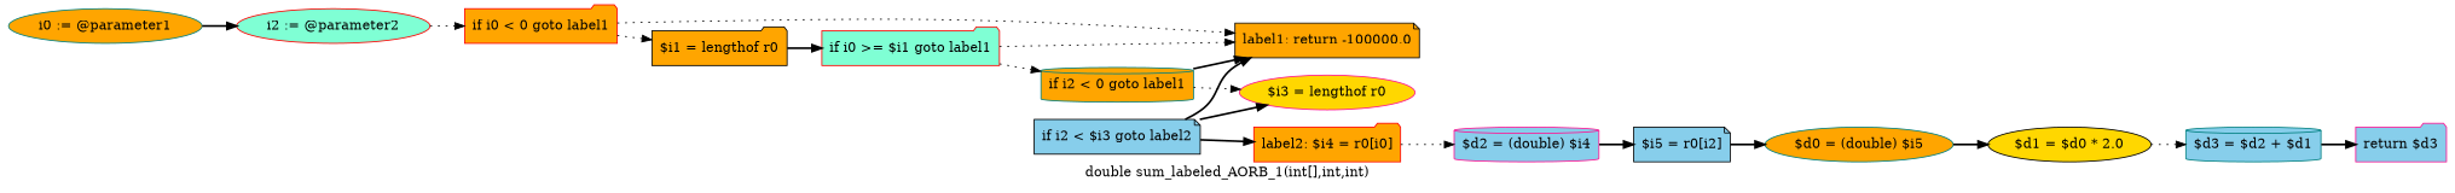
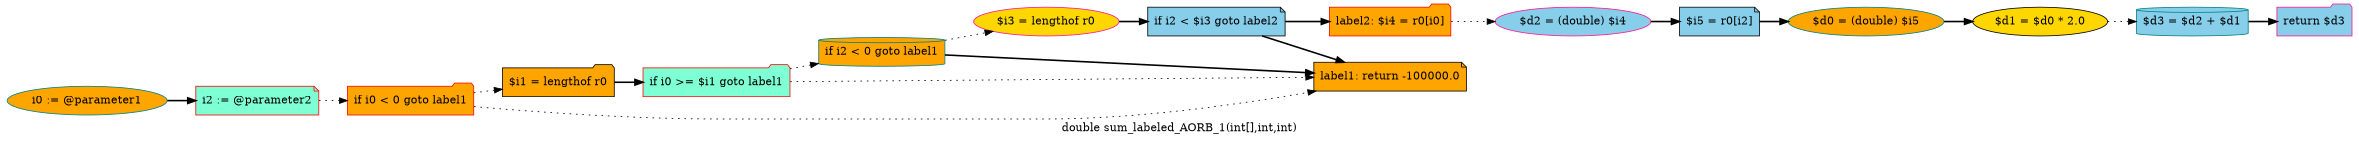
  digraph {
    label="double sum_labeled_AORB_1(int[],int,int)"
    rankdir=LR
    node [color=black fillcolor=orange shape=ellipse style=filled]
    edge [style=bold]
    n1 [color=teal label="i0 := @parameter1"]
-   n2 [color=red fillcolor=aquamarine label="i2 := @parameter2"]
+   n2 [color=red fillcolor=aquamarine label="i2 := @parameter2" shape=note]
    n3 [color=red label="if i0 < 0 goto label1" shape=folder]
    n4 [label="$i1 = lengthof r0" shape=folder]
    n5 [label="label1: return -100000.0" shape=note]
    n6 [color=red fillcolor=aquamarine label="if i0 >= $i1 goto label1" shape=folder]
    n7 [color=teal label="if i2 < 0 goto label1" shape=cylinder]
    n8 [color=deeppink fillcolor=gold label="$i3 = lengthof r0"]
    n9 [fillcolor=skyblue label="if i2 < $i3 goto label2" shape=note]
    n10 [color=red label="label2: $i4 = r0[i0]" shape=folder]
-   n11 [color=deeppink fillcolor=skyblue label="$d2 = (double) $i4" shape=cylinder]
+   n11 [color=deeppink fillcolor=skyblue label="$d2 = (double) $i4"]
    n12 [fillcolor=skyblue label="$i5 = r0[i2]" shape=note]
    n13 [color=teal label="$d0 = (double) $i5"]
    n14 [fillcolor=gold label="$d1 = $d0 * 2.0"]
    n15 [color=teal fillcolor=skyblue label="$d3 = $d2 + $d1" shape=cylinder]
    n16 [color=deeppink fillcolor=skyblue label="return $d3" shape=folder]
    n1 -> n2
    n2 -> n3 [style=dotted]
    n3 -> n4 [style=dotted]
    n3 -> n5 [style=dotted]
    n4 -> n6
    n6 -> n5 [style=dotted]
    n6 -> n7 [style=dotted]
    n7 -> n5
    n7 -> n8 [style=dotted]
-   n9 -> n8
+   n8 -> n9
    n9 -> n5
    n9 -> n10
    n10 -> n11 [style=dotted]
    n11 -> n12
    n12 -> n13
    n13 -> n14
    n14 -> n15 [style=dotted]
    n15 -> n16
  }
